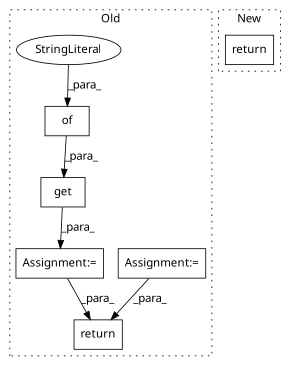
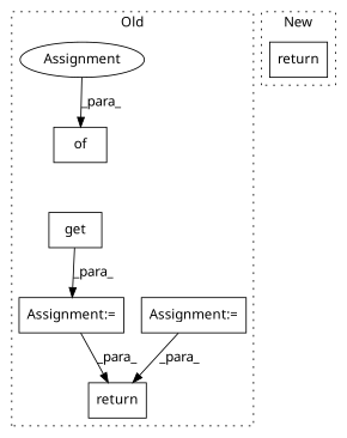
  digraph {
    fontname="Noto Sans"
    node [a=32 fontname="Noto Sans" l=7 shape=box]
    edge [fontname="Noto Sans"]
    n1 [l=4 label=of s=1239]
    n2 [a=41 label=return s=1463]
    n3 [a=7 l=3 label="Assignment:=" s=1024]
    n4 [a=7 l=1 label="Assignment:=" s=1192]
    n5 [l="4,1" label=get s="1222,1243"]
-   n6 [a=45 l=8 label=StringLiteral s=1226 shape=ellipse]
+   n6 [a=45 l=8 label=Assignment s=1226 shape=ellipse]
    n7 [a=41 label=return s=1638]
    subgraph cluster_1 {
      label=Old
      style=dotted
      n1
      n2
      n3
      n4
      n5
      n6
    }
    subgraph cluster_2 {
      label=New
      style=dotted
      n7
    }
-   n1 -> n5 [label=_para_]
    n3 -> n2 [label=_para_]
    n4 -> n2 [label=_para_]
    n5 -> n4 [label=_para_]
    n6 -> n1 [label=_para_]
  }
